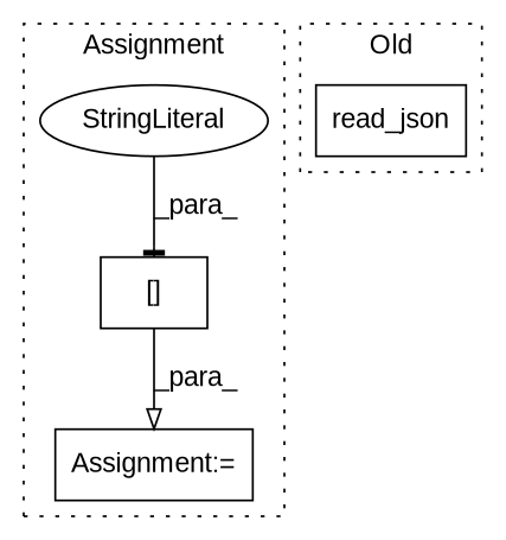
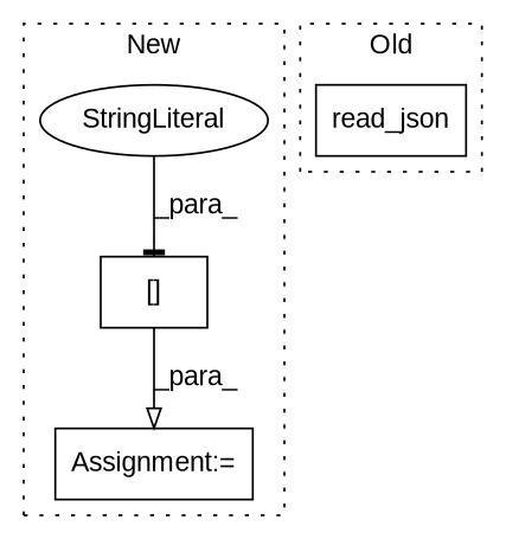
  digraph {
    fontname="Liberation Sans"
    node [shape=box fontname="Liberation Sans"]
    edge [fontname="Liberation Sans"]
    n1 [a=2 l="13,1" label="[]" s="3023,3051"]
    n2 [a=45 l=15 label=StringLiteral s=3036 shape=ellipse]
    n3 [a=7 l=1 label="Assignment:=" s=3022]
    n4 [a=32 l="10,1" label=read_json s="2541,2577"]
    subgraph cluster_1 {
-     label=Assignment
+     label=New
      style=dotted
      n1
      n2
      n3
    }
    subgraph cluster_2 {
      label=Old
      style=dotted
      n4
    }
    n1 -> n3 [label=_para_ arrowhead=onormal]
    n2 -> n1 [label=_para_ arrowhead=tee]
  }
